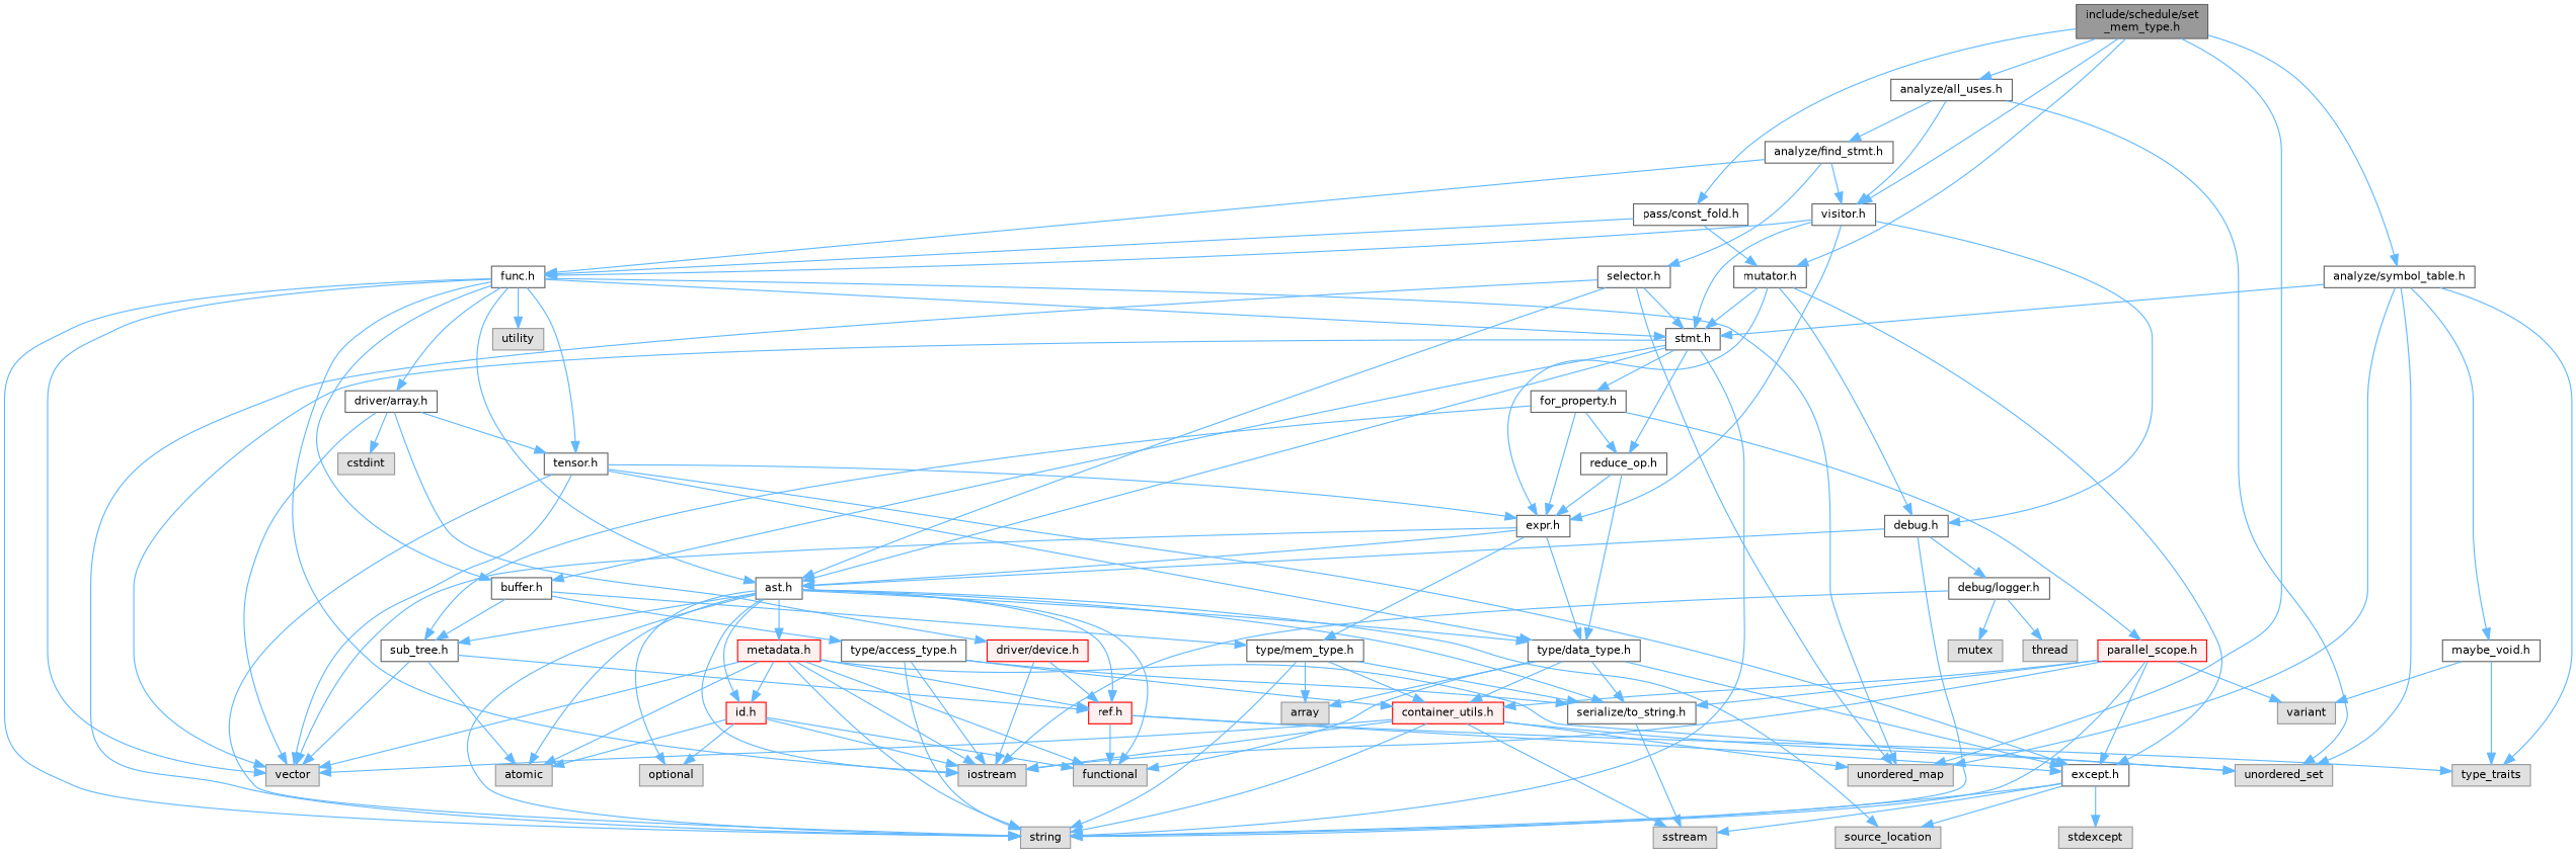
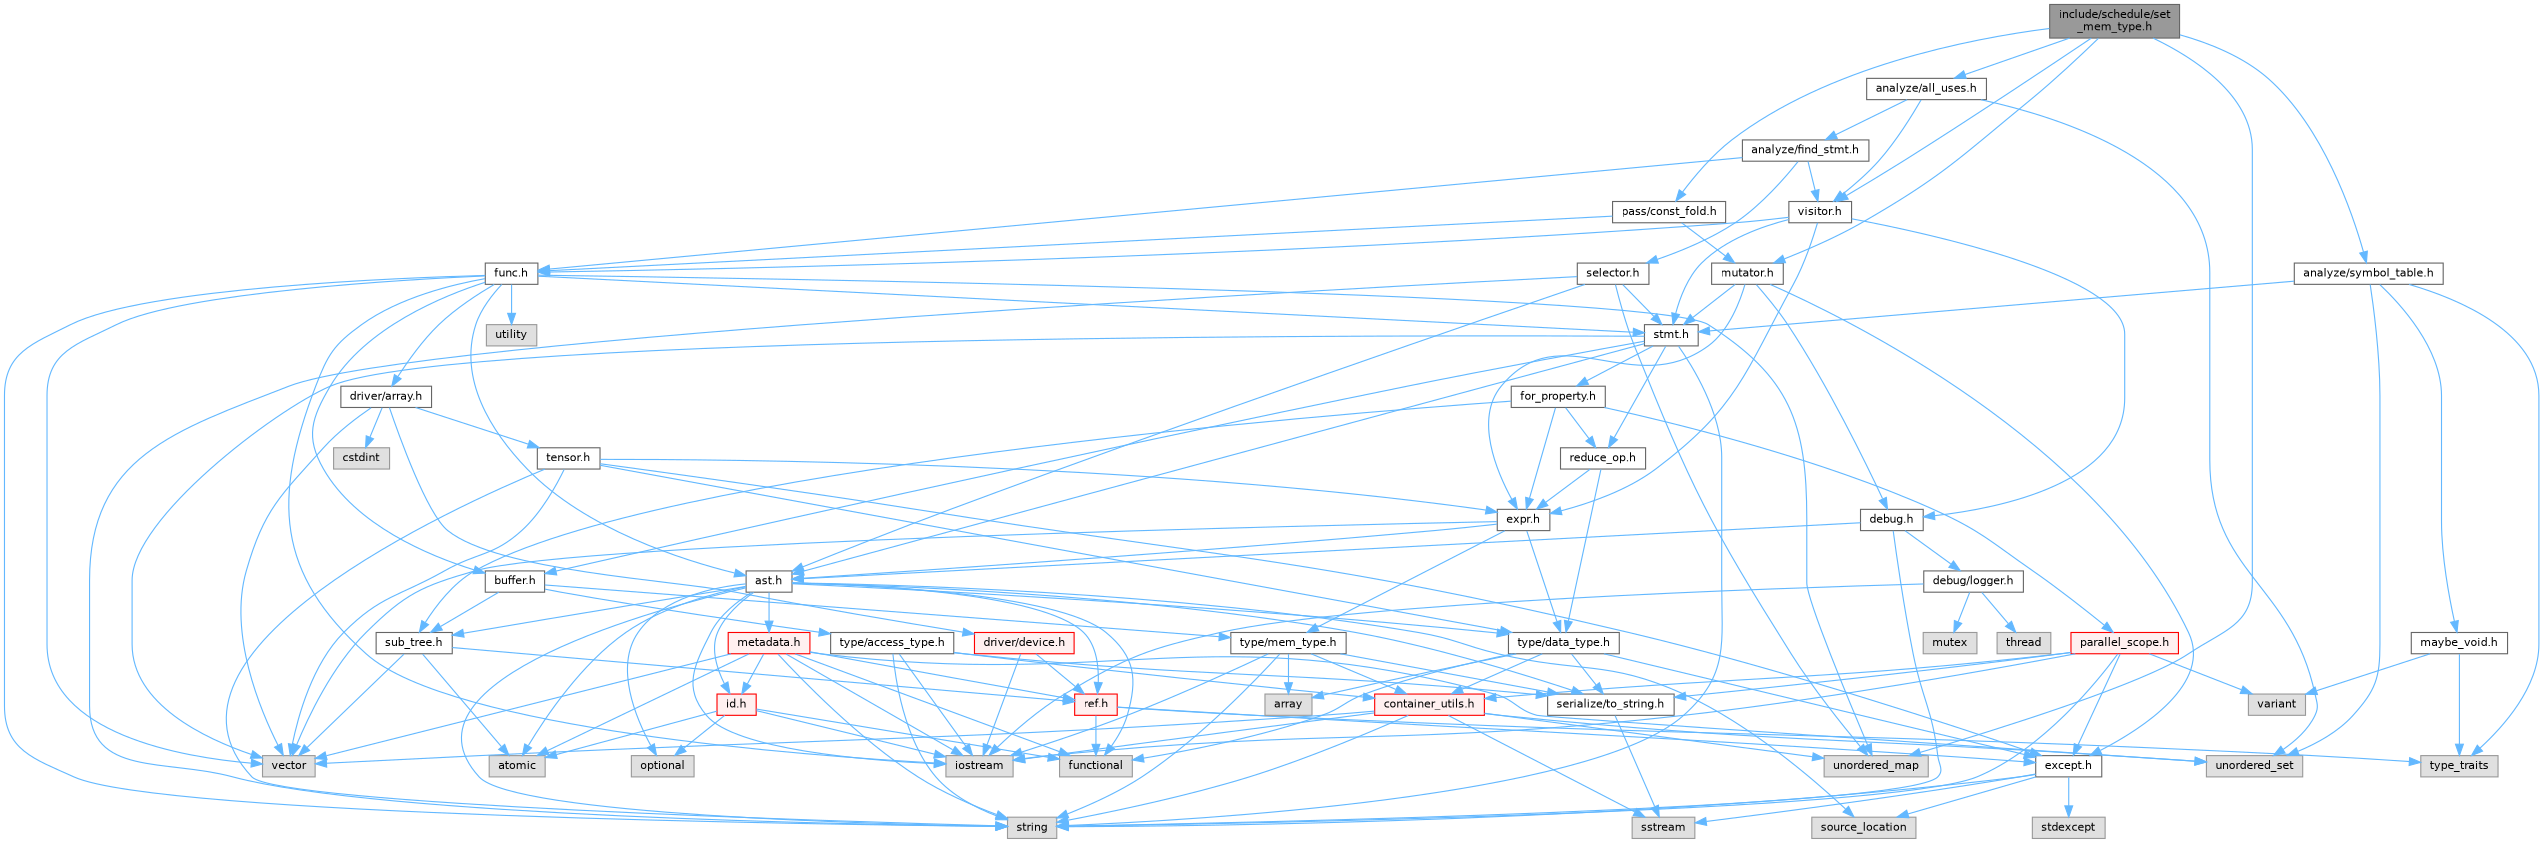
  digraph {
    node [color=grey40 fillcolor=white fontname=Helvetica fontsize=10 shape=box style=filled]
    edge [color=steelblue1 fontname=Helvetica fontsize=10 labelfontname=Helvetica labelfontsize=10 style=solid]
    n1 [color=gray40 fillcolor=grey60 fontcolor=black height=0.2 label="include/schedule/set\l_mem_type.h" width=0.4]
    n2 [color=grey60 fillcolor="#E0E0E0" height=0.2 label=unordered_map width=0.4]
    n3 [height=0.2 label="analyze/all_uses.h" width=0.4]
    n4 [height=0.2 label="visitor.h" width=0.4]
    n5 [height=0.2 label="analyze/symbol_table.h" width=0.4]
    n6 [height=0.2 label="mutator.h" width=0.4]
    n7 [height=0.2 label="pass/const_fold.h" width=0.4]
    n8 [color=grey60 fillcolor="#E0E0E0" height=0.2 label=unordered_set width=0.4]
    n9 [height=0.2 label="analyze/find_stmt.h" width=0.4]
    n10 [height=0.2 label="func.h" width=0.4]
    n11 [height=0.2 label="stmt.h" width=0.4]
    n12 [height=0.2 label="expr.h" width=0.4]
    n13 [height=0.2 label="debug.h" width=0.4]
    n14 [color=grey60 fillcolor="#E0E0E0" height=0.2 label=type_traits width=0.4]
    n15 [height=0.2 label="maybe_void.h" width=0.4]
    n16 [height=0.2 label="except.h" width=0.4]
    n17 [height=0.2 label="selector.h" width=0.4]
    n18 [color=grey60 fillcolor="#E0E0E0" height=0.2 label=iostream width=0.4]
    n19 [color=grey60 fillcolor="#E0E0E0" height=0.2 label=string width=0.4]
    n20 [color=grey60 fillcolor="#E0E0E0" height=0.2 label=utility width=0.4]
    n21 [color=grey60 fillcolor="#E0E0E0" height=0.2 label=vector width=0.4]
    n22 [height=0.2 label="ast.h" width=0.4]
    n23 [height=0.2 label="buffer.h" width=0.4]
    n24 [height=0.2 label="tensor.h" width=0.4]
    n25 [height=0.2 label="driver/array.h" width=0.4]
    n26 [color=grey60 fillcolor="#E0E0E0" height=0.2 label=atomic width=0.4]
    n27 [color=grey60 fillcolor="#E0E0E0" height=0.2 label=functional width=0.4]
    n28 [color=grey60 fillcolor="#E0E0E0" height=0.2 label=optional width=0.4]
    n29 [color=grey60 fillcolor="#E0E0E0" height=0.2 label=source_location width=0.4]
    n30 [color=red fillcolor="#FFF0F0" height=0.2 label="id.h" width=0.4]
    n31 [color=red fillcolor="#FFF0F0" height=0.2 label="metadata.h" width=0.4]
    n32 [color=red fillcolor="#FFF0F0" height=0.2 label="ref.h" width=0.4]
    n33 [height=0.2 label="serialize/to_string.h" width=0.4]
    n34 [height=0.2 label="sub_tree.h" width=0.4]
    n35 [height=0.2 label="type/data_type.h" width=0.4]
    n36 [height=0.2 label="type/access_type.h" width=0.4]
    n37 [height=0.2 label="type/mem_type.h" width=0.4]
    n38 [color=grey60 fillcolor="#E0E0E0" height=0.2 label=cstdint width=0.4]
    n39 [color=red fillcolor="#FFF0F0" height=0.2 label="driver/device.h" width=0.4]
    n40 [height=0.2 label="for_property.h" width=0.4]
    n41 [height=0.2 label="reduce_op.h" width=0.4]
    n42 [color=grey60 fillcolor="#E0E0E0" height=0.2 label=sstream width=0.4]
    n43 [color=grey60 fillcolor="#E0E0E0" height=0.2 label=array width=0.4]
    n44 [color=red fillcolor="#FFF0F0" height=0.2 label="container_utils.h" width=0.4]
    n45 [color=grey60 fillcolor="#E0E0E0" height=0.2 label=stdexcept width=0.4]
    n46 [color=red fillcolor="#FFF0F0" height=0.2 label="parallel_scope.h" width=0.4]
    n47 [color=grey60 fillcolor="#E0E0E0" height=0.2 label=variant width=0.4]
    n48 [height=0.2 label="debug/logger.h" width=0.4]
    n49 [color=grey60 fillcolor="#E0E0E0" height=0.2 label=mutex width=0.4]
    n50 [color=grey60 fillcolor="#E0E0E0" height=0.2 label=thread width=0.4]
    n1 -> n2
    n1 -> n3
    n1 -> n4
    n1 -> n5
    n1 -> n6
    n1 -> n7
    n3 -> n4
    n3 -> n8
    n3 -> n9
    n4 -> n10
    n4 -> n11
    n4 -> n12
    n4 -> n13
-   n5 -> n2
    n5 -> n8
    n5 -> n11
    n5 -> n14
    n5 -> n15
    n6 -> n11
    n6 -> n12
    n6 -> n13
    n6 -> n16
    n7 -> n6
    n7 -> n10
    n9 -> n4
    n9 -> n10
    n9 -> n17
    n10 -> n2
    n10 -> n11
    n10 -> n18
    n10 -> n19
    n10 -> n20
    n10 -> n21
    n10 -> n22
    n10 -> n23
-   n10 -> n24
    n10 -> n25
    n11 -> n19
    n11 -> n21
    n11 -> n22
    n11 -> n23
    n11 -> n40
    n11 -> n41
    n12 -> n21
    n12 -> n22
    n12 -> n35
    n12 -> n37
    n13 -> n19
    n13 -> n22
    n13 -> n48
    n15 -> n14
    n15 -> n47
    n16 -> n19
    n16 -> n29
    n16 -> n42
    n16 -> n45
    n17 -> n2
    n17 -> n11
    n17 -> n19
    n17 -> n22
    n22 -> n18
    n22 -> n19
    n22 -> n26
    n22 -> n27
    n22 -> n28
    n22 -> n29
    n22 -> n30
    n22 -> n31
    n22 -> n32
    n22 -> n33
    n22 -> n34
    n22 -> n35
    n23 -> n34
    n23 -> n36
    n23 -> n37
    n24 -> n12
    n24 -> n16
    n24 -> n19
    n24 -> n21
    n24 -> n35
    n25 -> n21
    n25 -> n24
    n25 -> n38
    n25 -> n39
    n30 -> n18
    n30 -> n26
    n30 -> n27
    n30 -> n28
    n31 -> n8
    n31 -> n18
    n31 -> n19
    n31 -> n21
    n31 -> n26
    n31 -> n27
    n31 -> n30
    n31 -> n32
    n32 -> n14
    n32 -> n16
    n32 -> n27
    n33 -> n42
    n34 -> n21
    n34 -> n26
    n34 -> n32
    n35 -> n16
    n35 -> n27
    n35 -> n33
    n35 -> n43
    n35 -> n44
    n36 -> n18
    n36 -> n19
    n36 -> n33
    n36 -> n44
+   n37 -> n18
    n37 -> n19
    n37 -> n33
    n37 -> n43
    n37 -> n44
    n39 -> n18
    n39 -> n32
    n40 -> n12
    n40 -> n34
    n40 -> n41
    n40 -> n46
    n41 -> n12
    n41 -> n35
    n44 -> n2
    n44 -> n8
    n44 -> n18
    n44 -> n19
    n44 -> n21
    n44 -> n42
    n46 -> n16
    n46 -> n18
    n46 -> n19
    n46 -> n33
    n46 -> n44
    n46 -> n47
    n48 -> n18
    n48 -> n49
    n48 -> n50
  }
